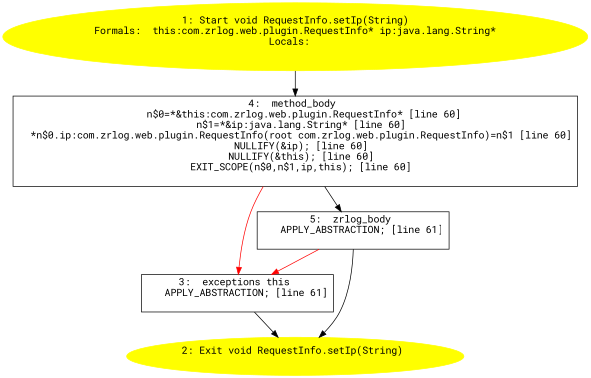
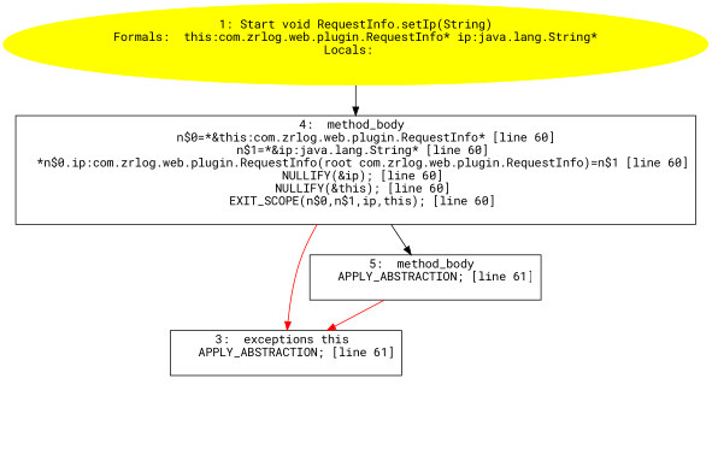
  digraph {
    fontname="Roboto Mono"
    node [fontname="Roboto Mono" shape=box]
    edge [fontname="Roboto Mono"]
    n1 [color=yellow label="1: Start void RequestInfo.setIp(String)\nFormals:  this:com.zrlog.web.plugin.RequestInfo* ip:java.lang.String*\nLocals:  \n  " style=filled shape=""]
    n2 [label="4:  method_body \n   n$0=*&this:com.zrlog.web.plugin.RequestInfo* [line 60]\n  n$1=*&ip:java.lang.String* [line 60]\n  *n$0.ip:com.zrlog.web.plugin.RequestInfo(root com.zrlog.web.plugin.RequestInfo)=n$1 [line 60]\n  NULLIFY(&ip); [line 60]\n  NULLIFY(&this); [line 60]\n  EXIT_SCOPE(n$0,n$1,ip,this); [line 60]\n "]
    n3 [label="3:  exceptions this \n   APPLY_ABSTRACTION; [line 61]\n "]
-   n4 [label="5:  zrlog_body \n   APPLY_ABSTRACTION; [line 61]\n "]
-   n5 [color=yellow label="2: Exit void RequestInfo.setIp(String) \n  " style=filled shape=""]
+   n4 [label="5:  method_body \n   APPLY_ABSTRACTION; [line 61]\n "]
    n1 -> n2
    n2 -> n3 [color=red]
    n2 -> n4
-   n3 -> n5
    n4 -> n3 [color=red]
-   n4 -> n5
  }
